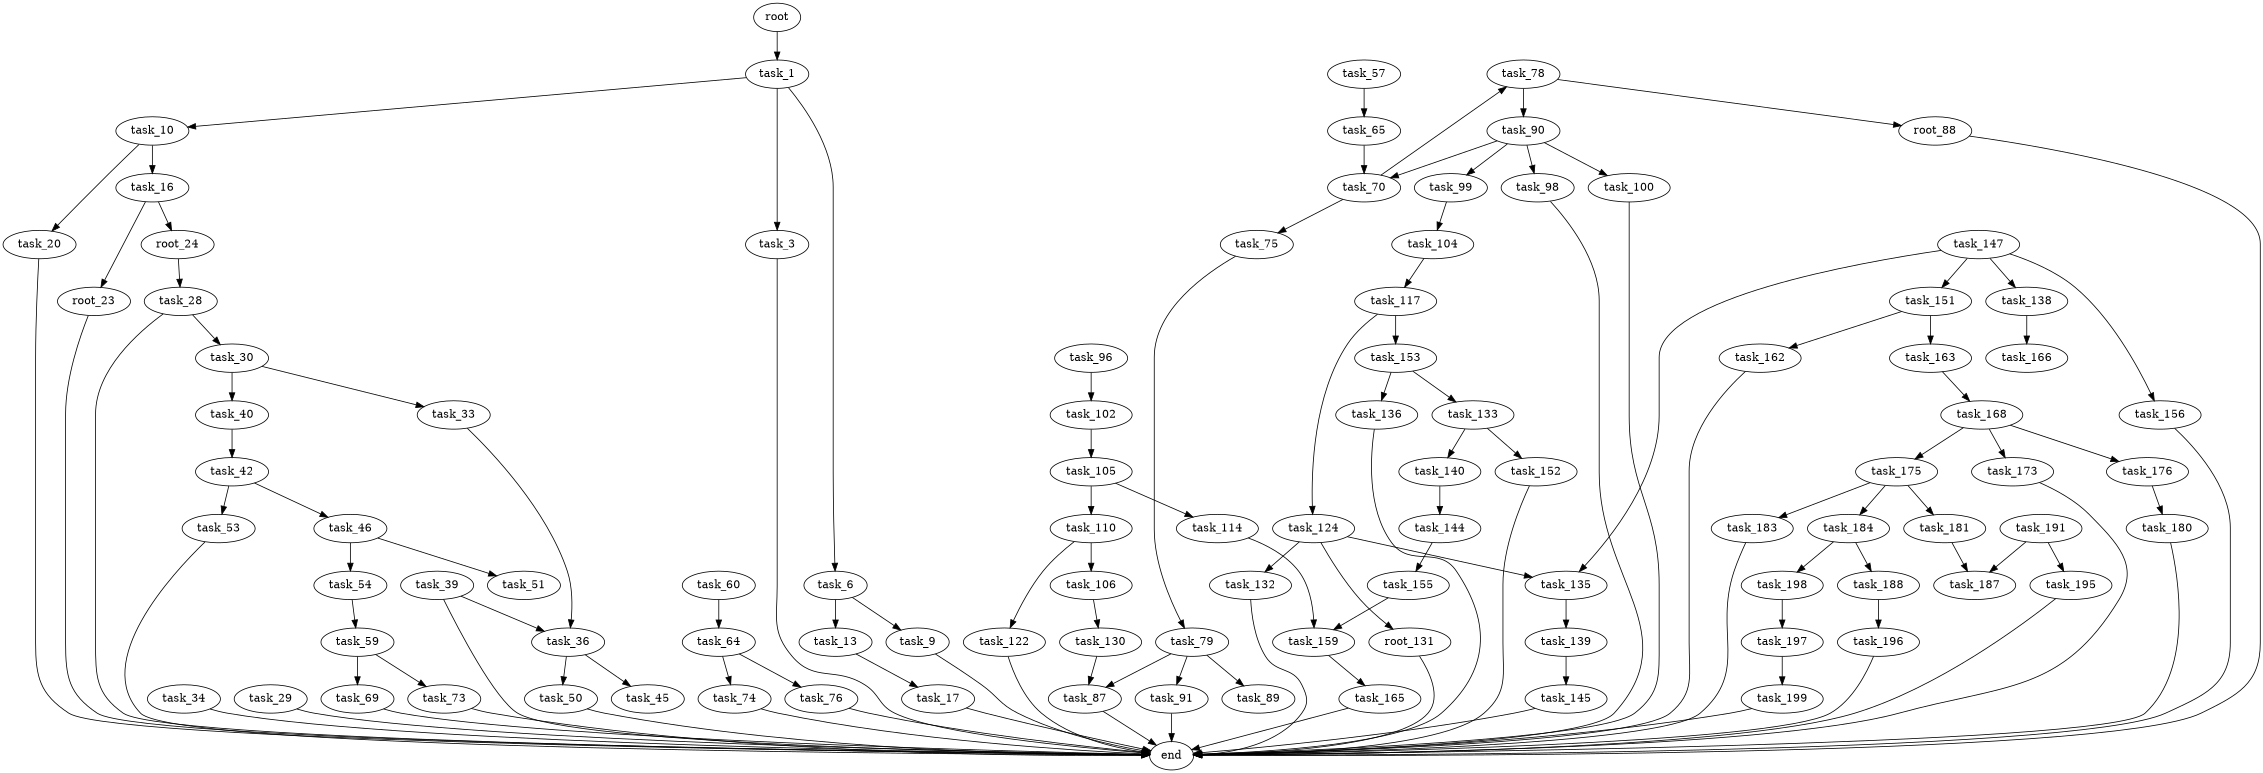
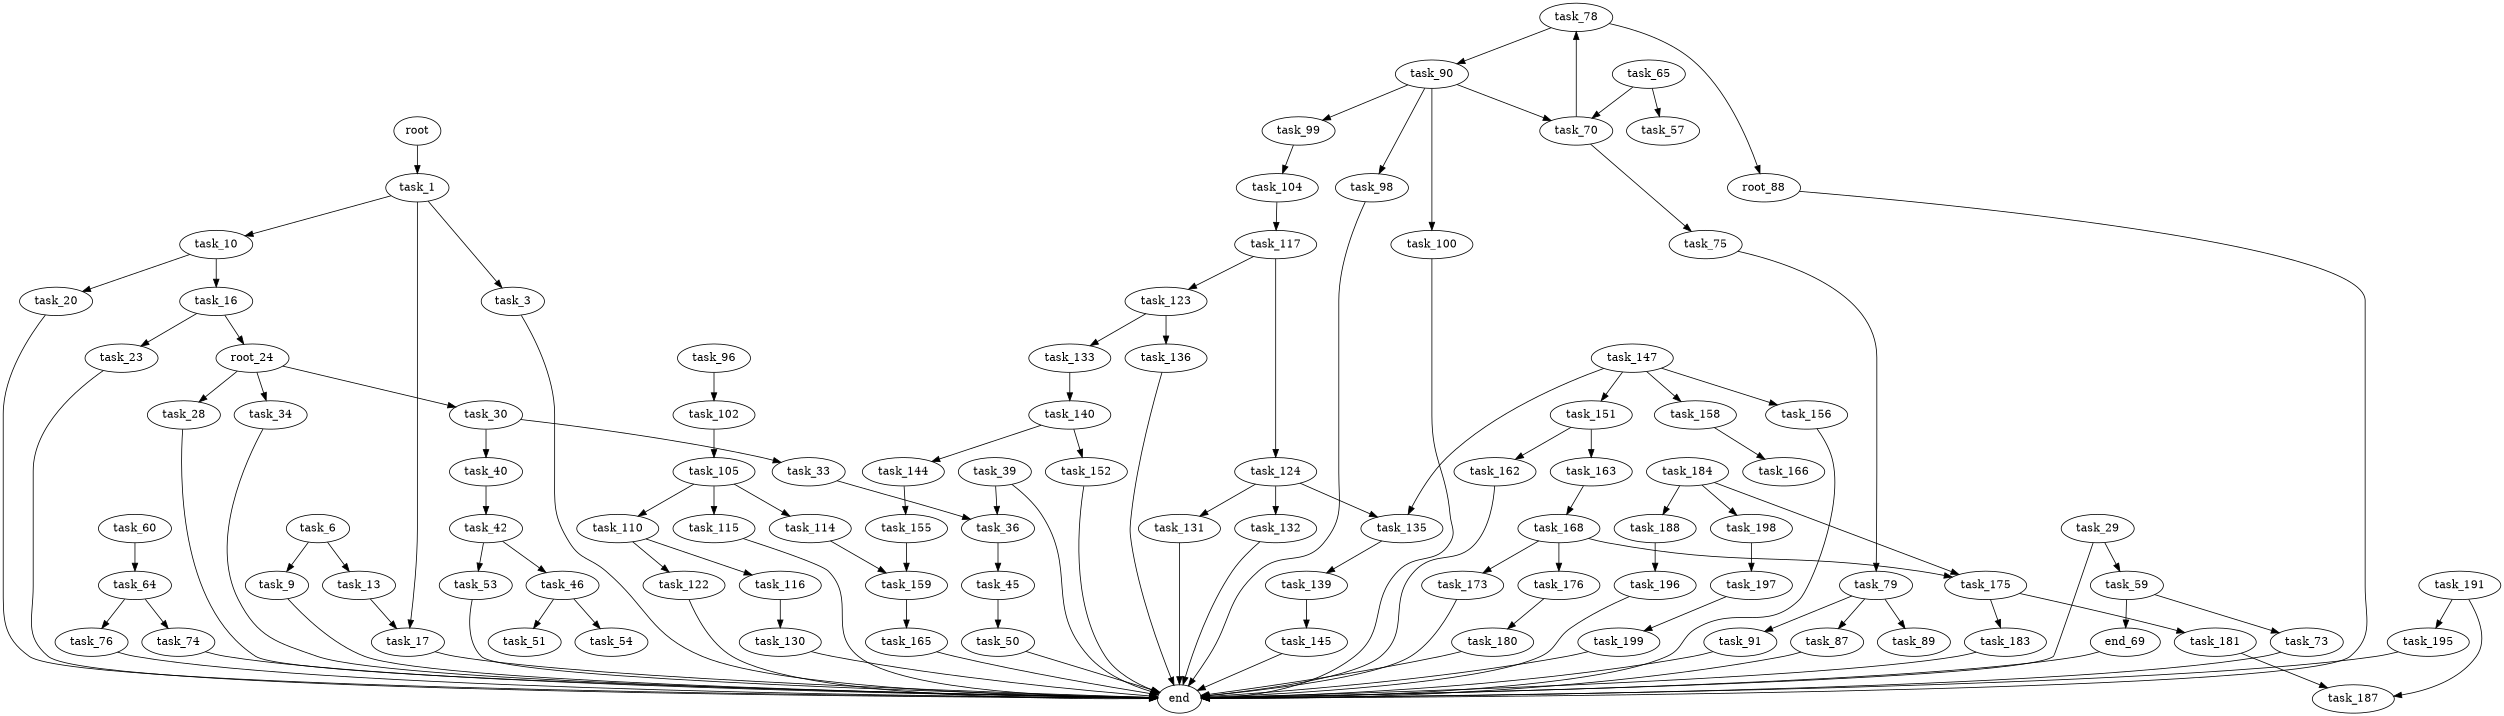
  digraph {
    root
    task_1
    n3 [label=task_3]
    task_6
    task_10
    end
    task_9
    task_13
    task_16
    task_20
    task_17
-   task_23 [label=root_23]
+   task_23
    n13 [label=root_24]
    task_28
    task_30
    task_34
    task_29
    task_33
    task_40
    task_36
    task_42
    task_45
    task_39
    task_50
    task_46
    task_53
    task_51
    task_54
    task_59
    task_57
    task_65
-   task_69
+   task_69 [label=end_69]
    task_73
    task_60
    task_64
    task_70
    task_74
    task_76
    task_75
    task_78
    task_79
    n42 [label=root_88]
    task_90
    task_87
    task_89
    task_91
    task_98
    task_99
    task_100
    task_96
    task_102
    task_104
    task_105
    task_117
    task_110
    task_114
-   task_123 [label=task_153]
+   task_115
+   task_123
    task_124
-   task_116 [label=task_106]
+   task_116
    task_122
    task_159
    task_130
    task_133
    task_136
-   task_131 [label=root_131]
+   task_131
    task_132
    task_135
    task_140
    task_139
    task_144
    task_152
    task_145
    task_147
    task_151
    task_156
-   task_158 [label=task_138]
+   task_158
    task_155
    task_162
    task_163
    task_166
    task_168
    task_165
    task_173
    task_175
    task_176
    task_181
    task_183
    task_184
    task_180
    task_187
    task_188
    n93 [label=task_198]
    task_196
    task_197
    task_191
    task_195
    task_199
    root -> task_1
    task_1 -> n3
-   task_1 -> task_6
+   task_1 -> task_17
    task_1 -> task_10
    n3 -> end
    task_6 -> task_9
    task_6 -> task_13
    task_10 -> task_16
    task_10 -> task_20
    task_9 -> end
    task_13 -> task_17
    task_16 -> task_23
    task_16 -> n13
    task_20 -> end
    task_17 -> end
    task_23 -> end
    n13 -> task_28
-   task_28 -> task_30
+   n13 -> task_30
+   n13 -> task_34
    task_28 -> end
    task_30 -> task_33
    task_30 -> task_40
    task_34 -> end
    task_29 -> end
    task_33 -> task_36
    task_40 -> task_42
    task_36 -> task_45
    task_42 -> task_46
    task_42 -> task_53
-   task_36 -> task_50
+   task_45 -> task_50
    task_39 -> end
    task_39 -> task_36
    task_50 -> end
    task_46 -> task_51
    task_46 -> task_54
    task_53 -> end
-   task_54 -> task_59
+   task_29 -> task_59
    task_59 -> task_69
    task_59 -> task_73
-   task_57 -> task_65
+   task_65 -> task_57
    task_65 -> task_70
    task_69 -> end
    task_73 -> end
    task_60 -> task_64
    task_64 -> task_74
    task_64 -> task_76
    task_70 -> task_75
    task_70 -> task_78
    task_74 -> end
    task_76 -> end
    task_75 -> task_79
    task_78 -> n42
    task_78 -> task_90
    task_79 -> task_87
    task_79 -> task_89
    task_79 -> task_91
    n42 -> end
    task_90 -> task_70
    task_90 -> task_98
    task_90 -> task_99
    task_90 -> task_100
    task_87 -> end
    task_91 -> end
    task_98 -> end
    task_99 -> task_104
    task_100 -> end
    task_96 -> task_102
    task_102 -> task_105
    task_104 -> task_117
    task_105 -> task_110
    task_105 -> task_114
+   task_105 -> task_115
    task_117 -> task_123
    task_117 -> task_124
    task_110 -> task_116
    task_110 -> task_122
    task_114 -> task_159
+   task_115 -> end
    task_123 -> task_133
    task_123 -> task_136
    task_124 -> task_131
    task_124 -> task_132
    task_124 -> task_135
    task_116 -> task_130
    task_122 -> end
    task_159 -> task_165
-   task_130 -> task_87
+   task_130 -> end
    task_133 -> task_140
    task_136 -> end
    task_131 -> end
    task_132 -> end
    task_135 -> task_139
    task_140 -> task_144
-   task_133 -> task_152
+   task_140 -> task_152
    task_139 -> task_145
    task_144 -> task_155
    task_152 -> end
    task_145 -> end
    task_147 -> task_135
    task_147 -> task_151
    task_147 -> task_156
    task_147 -> task_158
    task_151 -> task_162
    task_151 -> task_163
    task_156 -> end
    task_158 -> task_166
    task_155 -> task_159
    task_162 -> end
    task_163 -> task_168
    task_168 -> task_173
    task_168 -> task_175
    task_168 -> task_176
    task_165 -> end
    task_173 -> end
    task_175 -> task_181
    task_175 -> task_183
-   task_175 -> task_184
+   task_184 -> task_175
    task_176 -> task_180
    task_181 -> task_187
    task_183 -> end
    task_184 -> task_188
    task_184 -> n93
    task_180 -> end
    task_188 -> task_196
    n93 -> task_197
    task_196 -> end
    task_197 -> task_199
    task_191 -> task_187
    task_191 -> task_195
    task_195 -> end
    task_199 -> end
  }
